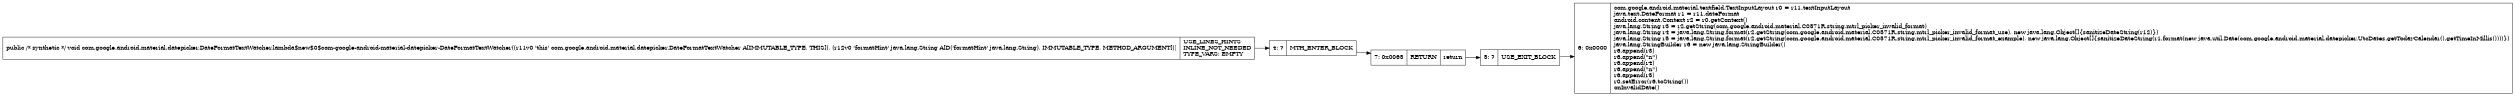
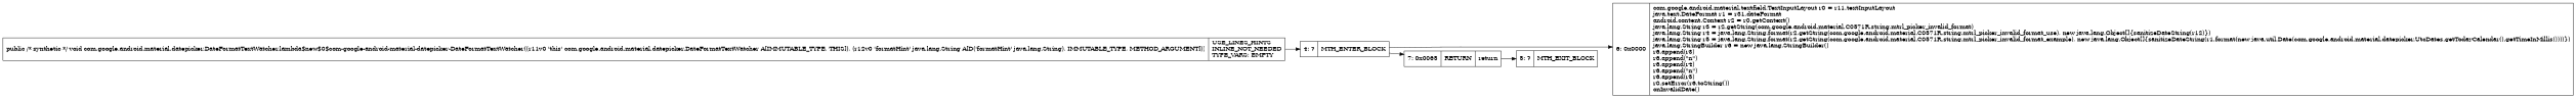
  digraph {
    rankdir=LR
    node [shape=record]
    n1 [label="{4\:\ ?|MTH_ENTER_BLOCK\l}"]
-   n2 [label="{6\:\ 0x0000|com.google.android.material.textfield.TextInputLayout r0 = r11.textInputLayout\ljava.text.DateFormat r1 = r11.dateFormat\landroid.content.Context r2 = r0.getContext()\ljava.lang.String r3 = r2.getString(com.google.android.material.C0571R.string.mtrl_picker_invalid_format)\ljava.lang.String r4 = java.lang.String.format(r2.getString(com.google.android.material.C0571R.string.mtrl_picker_invalid_format_use), new java.lang.Object[]\{sanitizeDateString(r12)\})\ljava.lang.String r5 = java.lang.String.format(r2.getString(com.google.android.material.C0571R.string.mtrl_picker_invalid_format_example), new java.lang.Object[]\{sanitizeDateString(r1.format(new java.util.Date(com.google.android.material.datepicker.UtcDates.getTodayCalendar().getTimeInMillis())))\})\ljava.lang.StringBuilder r6 = new java.lang.StringBuilder()\lr6.append(r3)\lr6.append(\"n\")\lr6.append(r4)\lr6.append(\"n\")\lr6.append(r5)\lr0.setError(r6.toString())\lonInvalidDate()\l}"]
+   n2 [label="{6\:\ 0x0000|com.google.android.material.textfield.TextInputLayout r0 = r11.textInputLayout\ljava.text.DateFormat r1 = r31.dateFormat\landroid.content.Context r2 = r0.getContext()\ljava.lang.String r3 = r2.getString(com.google.android.material.C0571R.string.mtrl_picker_invalid_format)\ljava.lang.String r4 = java.lang.String.format(r2.getString(com.google.android.material.C0571R.string.mtrl_picker_invalid_format_use), new java.lang.Object[]\{sanitizeDateString(r12)\})\ljava.lang.String r5 = java.lang.String.format(r2.getString(com.google.android.material.C0571R.string.mtrl_picker_invalid_format_example), new java.lang.Object[]\{sanitizeDateString(r1.format(new java.util.Date(com.google.android.material.datepicker.UtcDates.getTodayCalendar().getTimeInMillis())))\})\ljava.lang.StringBuilder r6 = new java.lang.StringBuilder()\lr6.append(r3)\lr6.append(\"n\")\lr6.append(r4)\lr6.append(\"n\")\lr6.append(r5)\lr0.setError(r6.toString())\lonInvalidDate()\l}"]
    n3 [label="{7\:\ 0x0065|RETURN\l|return\l}"]
-   n4 [label="{5\:\ ?|USE_EXIT_BLOCK\l}"]
+   n4 [label="{5\:\ ?|MTH_EXIT_BLOCK\l}"]
    n5 [label="{public \/* synthetic *\/ void com.google.android.material.datepicker.DateFormatTextWatcher.lambda$new$0$com\-google\-android\-material\-datepicker\-DateFormatTextWatcher((r11v0 'this' com.google.android.material.datepicker.DateFormatTextWatcher A[IMMUTABLE_TYPE, THIS]), (r12v0 'formatHint' java.lang.String A[D('formatHint' java.lang.String), IMMUTABLE_TYPE, METHOD_ARGUMENT]))  | USE_LINES_HINTS\lINLINE_NOT_NEEDED\lTYPE_VARS: EMPTY\l}"]
-   n4 -> n2
+   n1 -> n2
    n1 -> n3
    n3 -> n4
    n5 -> n1
  }
